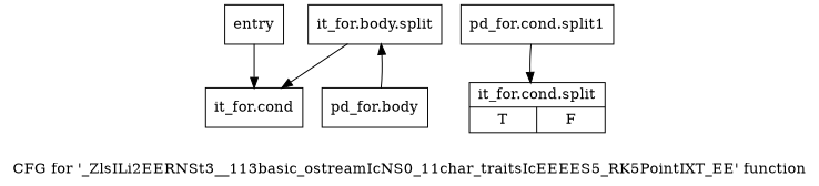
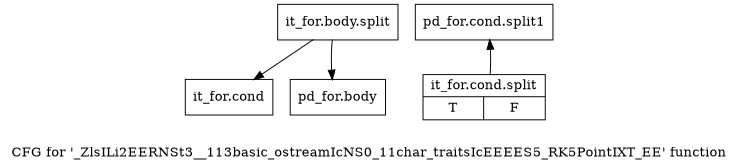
  digraph {
    label="CFG for '_ZlsILi2EERNSt3__113basic_ostreamIcNS0_11char_traitsIcEEEES5_RK5PointIXT_EE' function"
    node [shape=record]
-   n1 [label="{entry}"]
    n2 [label="{it_for.cond}"]
    n3 [label="{pd_for.cond.split1}"]
    n4 [label="{it_for.cond.split|{<s0>T|<s1>F}}"]
    n5 [label="{pd_for.body}"]
    n6 [label="{it_for.body.split}"]
-   n1 -> n2
-   n3 -> n4
-   n5 -> n6
+   n4 -> n3
+   n6 -> n5
    n6 -> n2
  }
